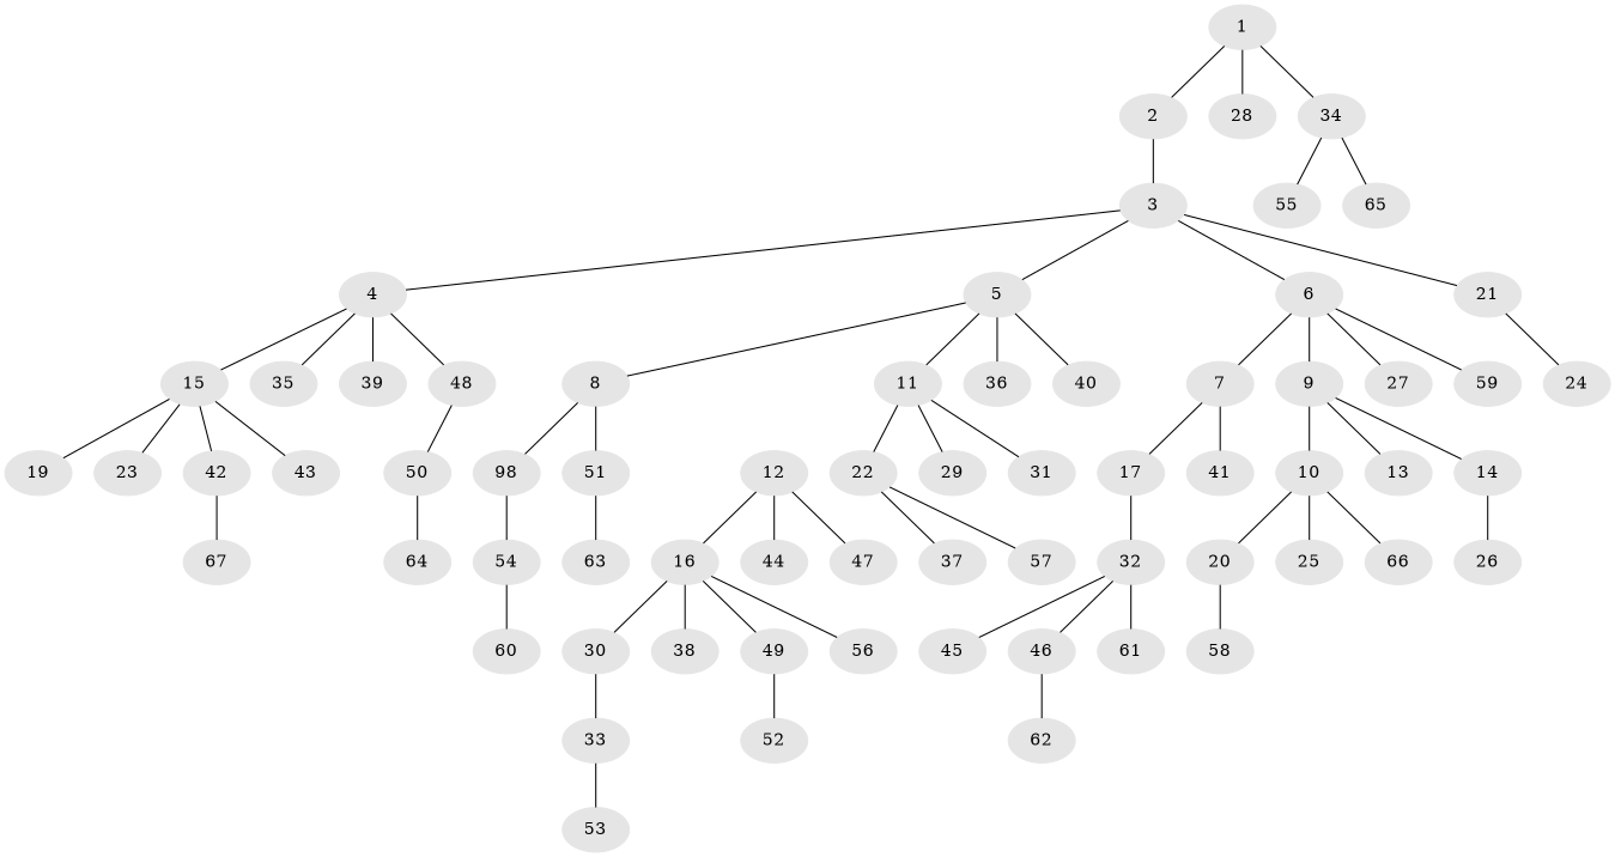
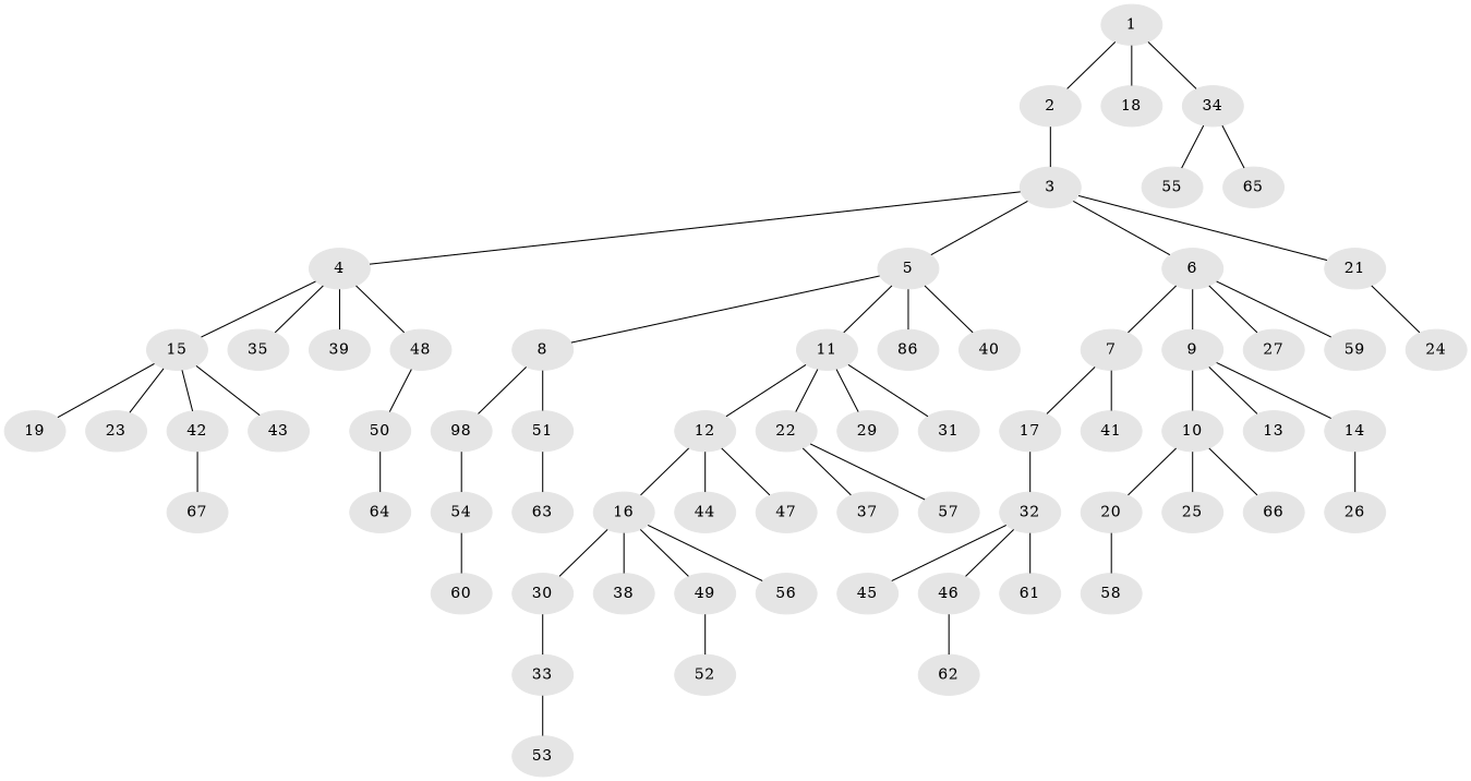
  graph {
    node [color=gray90 style=filled]
    1
    2
-   28
+   28 [label=18]
    34
    3
    55
    65
    4
    5
    6
    21
    15
    35
    39
    48
    8
    11
-   36
+   36 [label=86]
    40
    7
    9
    27
    59
    24
    19
    23
    42
    43
    50
    n30 [label=98]
    51
    12
    22
    29
    31
    17
    41
    10
    13
    14
    32
    54
    63
    20
    25
    66
    26
    58
    16
    44
    47
    37
    57
    30
    38
    49
    56
    67
    33
    52
    45
    46
    61
    60
    53
    62
    64
    1 -- 2
    1 -- 28
    1 -- 34
    2 -- 3
    34 -- 55
    34 -- 65
    3 -- 4
    3 -- 5
    3 -- 6
    3 -- 21
    4 -- 15
    4 -- 35
    4 -- 39
    4 -- 48
    5 -- 8
    5 -- 11
    5 -- 36
    5 -- 40
    6 -- 7
    6 -- 9
    6 -- 27
    6 -- 59
    21 -- 24
    15 -- 19
    15 -- 23
    15 -- 42
    15 -- 43
    48 -- 50
    8 -- n30
    8 -- 51
+   11 -- 12
    11 -- 22
    11 -- 29
    11 -- 31
    7 -- 17
    7 -- 41
    9 -- 10
    9 -- 13
    9 -- 14
    42 -- 67
    50 -- 64
    n30 -- 54
    51 -- 63
    12 -- 16
    12 -- 44
    12 -- 47
    22 -- 37
    22 -- 57
    17 -- 32
    10 -- 20
    10 -- 25
    10 -- 66
    14 -- 26
    32 -- 45
    32 -- 46
    32 -- 61
    54 -- 60
    20 -- 58
    16 -- 30
    16 -- 38
    16 -- 49
    16 -- 56
    30 -- 33
    49 -- 52
    33 -- 53
    46 -- 62
  }
